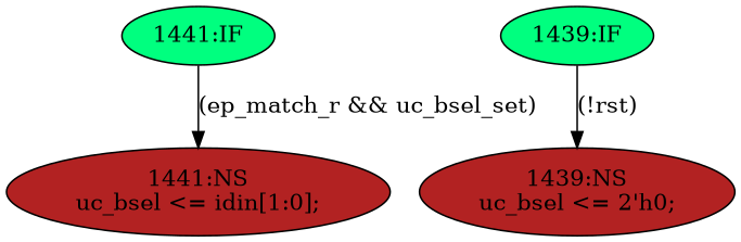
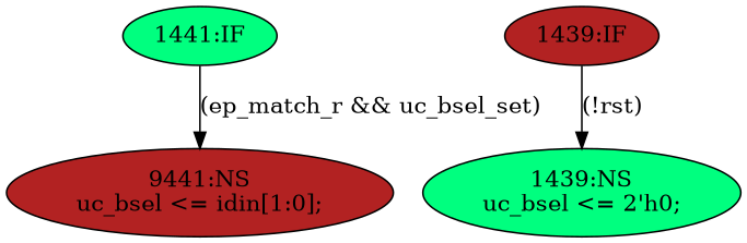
  strict digraph {
    node [fillcolor=springgreen statements="[]" style=filled typ=IfStatement]
    n1 [ast="<pyverilog.vparser.ast.IfStatement object at 0x7f0a38eba190>" label="1441:IF"]
-   n2 [ast="<pyverilog.vparser.ast.NonblockingSubstitution object at 0x7f0a38eba1d0>" fillcolor=firebrick label="1441:NS\nuc_bsel <= idin[1:0];" statements="[<pyverilog.vparser.ast.NonblockingSubstitution object at 0x7f0a38eba1d0>]" typ=NonblockingSubstitution]
-   n3 [ast="<pyverilog.vparser.ast.IfStatement object at 0x7f0a38eba6d0>" label="1439:IF"]
-   n4 [ast="<pyverilog.vparser.ast.NonblockingSubstitution object at 0x7f0a38eba490>" fillcolor=firebrick label="1439:NS\nuc_bsel <= 2'h0;" statements="[<pyverilog.vparser.ast.NonblockingSubstitution object at 0x7f0a38eba490>]" typ=NonblockingSubstitution]
+   n2 [ast="<pyverilog.vparser.ast.NonblockingSubstitution object at 0x7f0a38eba1d0>" fillcolor=firebrick label="9441:NS\nuc_bsel <= idin[1:0];" statements="[<pyverilog.vparser.ast.NonblockingSubstitution object at 0x7f0a38eba1d0>]" typ=NonblockingSubstitution]
+   n3 [ast="<pyverilog.vparser.ast.IfStatement object at 0x7f0a38eba6d0>" fillcolor=firebrick label="1439:IF"]
+   n4 [ast="<pyverilog.vparser.ast.NonblockingSubstitution object at 0x7f0a38eba490>" label="1439:NS\nuc_bsel <= 2'h0;" statements="[<pyverilog.vparser.ast.NonblockingSubstitution object at 0x7f0a38eba490>]" typ=NonblockingSubstitution]
    n1 -> n2 [cond="['ep_match_r', 'uc_bsel_set']" label="(ep_match_r && uc_bsel_set)" lineno=1441]
    n3 -> n4 [cond="['rst']" label="(!rst)" lineno=1439]
  }
